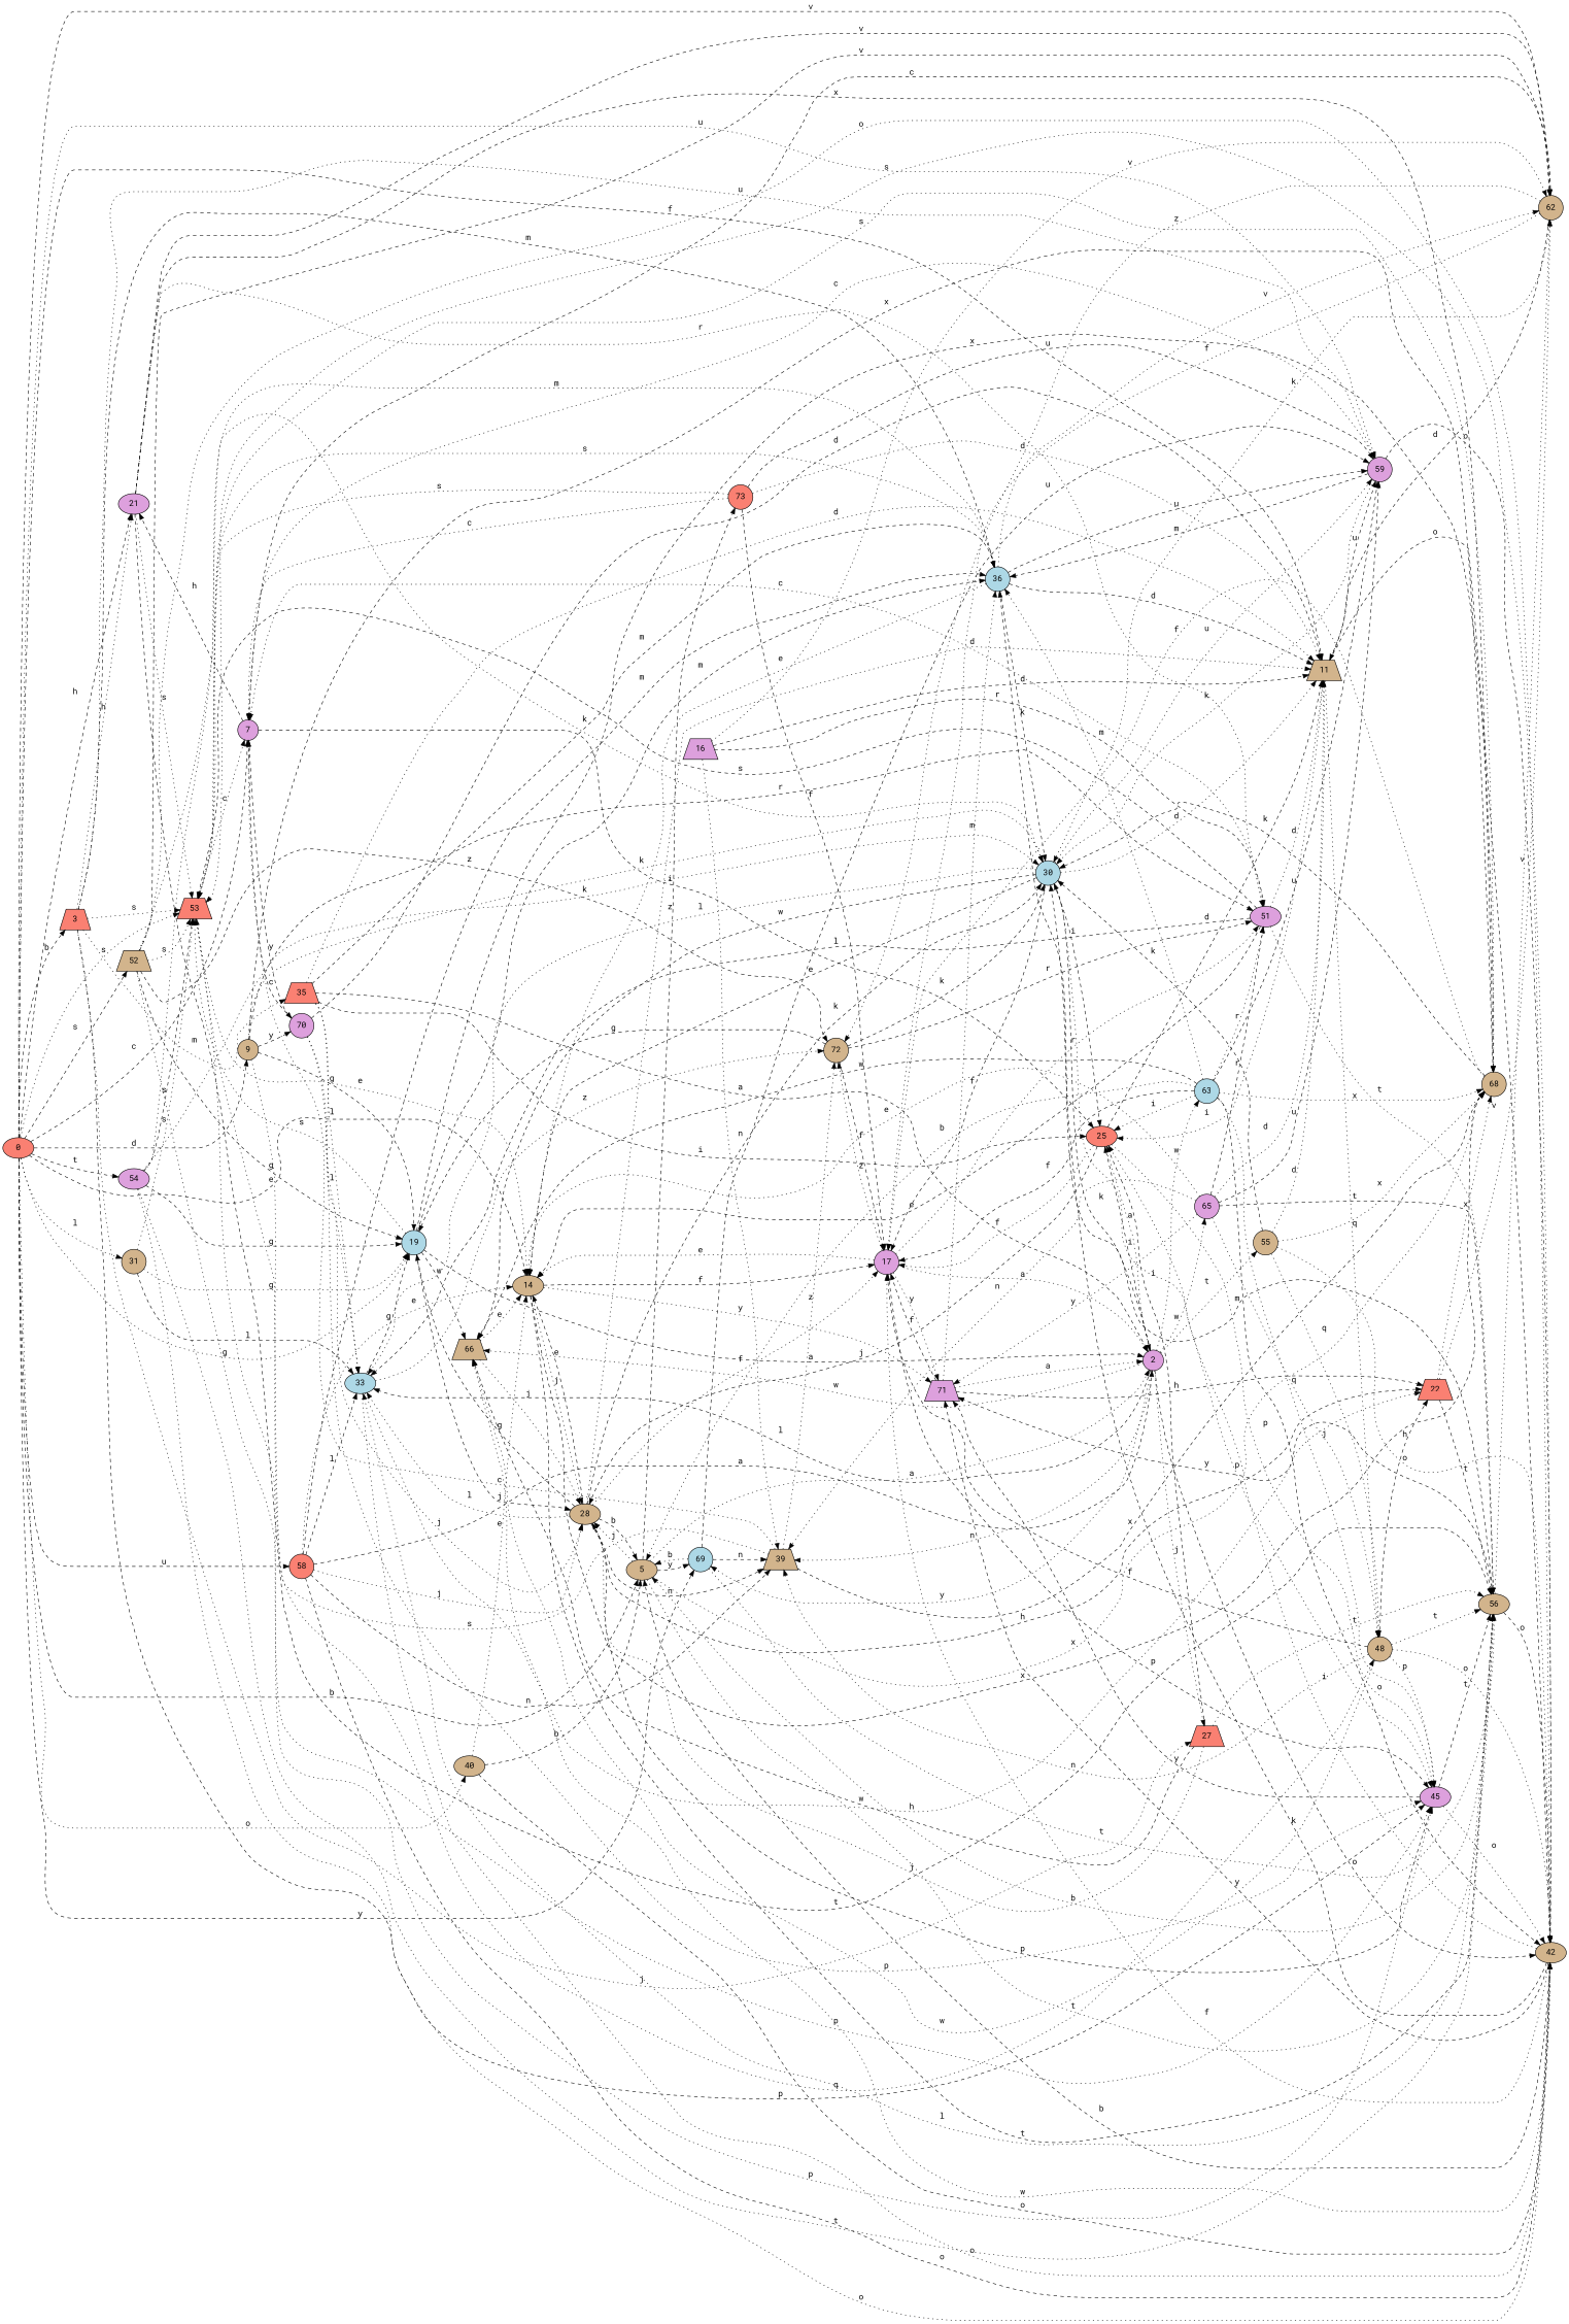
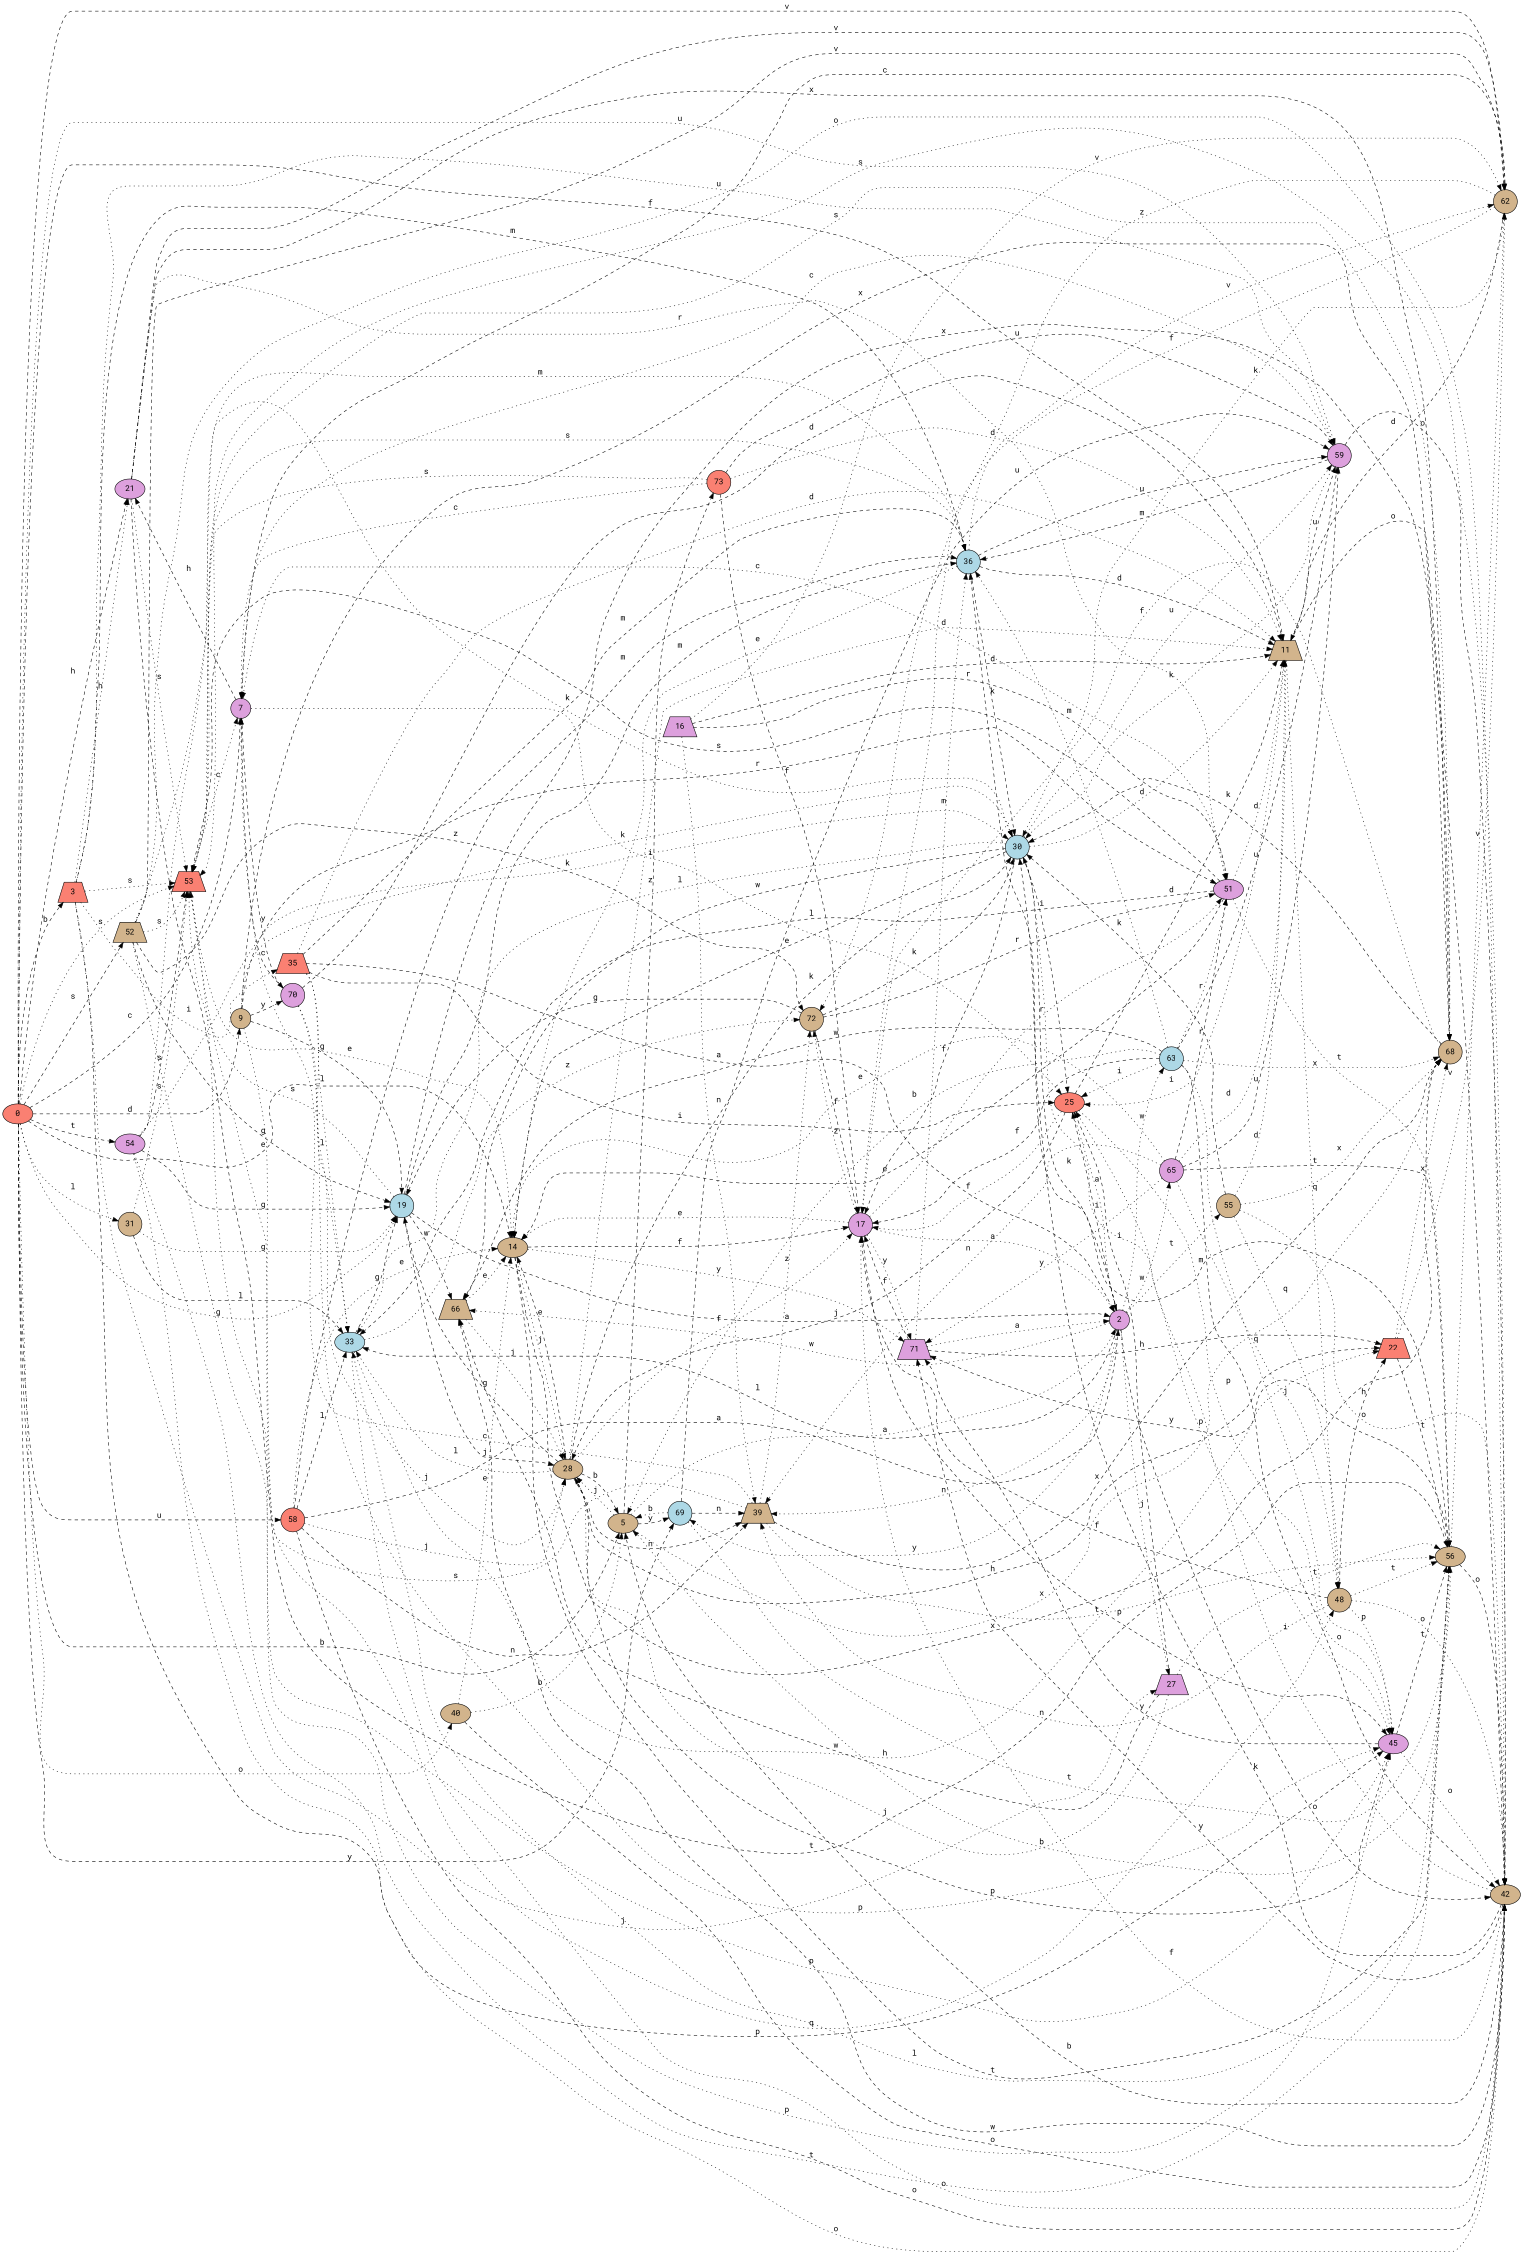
  strict digraph {
    fontname="Roboto Mono"
    rankdir=LR
    node [fillcolor=tan fontname="Roboto Mono" shape=circle style=filled]
    edge [fontname="Roboto Mono" style=dotted]
    0 [fillcolor=salmon shape=ellipse]
    3 [fillcolor=salmon shape=trapezium]
    5 [shape=ellipse]
    7 [fillcolor=plum]
    n5 [label=9]
    14 [shape=ellipse]
    19 [fillcolor=lightblue]
    21 [fillcolor=plum shape=ellipse]
    31
    40 [shape=ellipse]
    52 [shape=trapezium]
    53 [fillcolor=salmon shape=trapezium]
    54 [fillcolor=plum shape=ellipse]
    58 [fillcolor=salmon]
    59 [fillcolor=plum]
    62
    69 [fillcolor=lightblue]
    11 [shape=trapezium]
-   27 [fillcolor=salmon shape=trapezium]
+   27 [fillcolor=plum shape=trapezium]
    35 [fillcolor=salmon shape=trapezium]
    36 [fillcolor=lightblue]
    45 [fillcolor=plum shape=ellipse]
    2 [fillcolor=plum]
    28 [shape=ellipse]
    56 [shape=ellipse]
    68
    73 [fillcolor=salmon]
    25 [fillcolor=salmon shape=ellipse]
    70 [fillcolor=plum]
    30 [fillcolor=lightblue]
    48
    51 [fillcolor=plum shape=ellipse]
    17 [fillcolor=plum]
    71 [fillcolor=plum shape=trapezium]
    16 [fillcolor=plum shape=trapezium]
    39 [shape=trapezium]
    66 [shape=trapezium]
    33 [fillcolor=lightblue shape=ellipse]
    42 [shape=ellipse]
    n40 [label=72]
    55
    63 [fillcolor=lightblue]
    65 [fillcolor=plum]
    22 [fillcolor=salmon shape=trapezium]
    0 -> 3 [label=b style=dashed]
    0 -> 5 [label=b style=dashed]
    0 -> 7 [label=c style=dashed]
    0 -> n5 [label=d style=dashed]
    0 -> 14 [label=e style=dashed]
    0 -> 19 [label=g]
    0 -> 21 [label=h style=dashed]
    0 -> 31 [label=l]
    0 -> 40 [label=o]
    0 -> 52 [label=s style=dashed]
    0 -> 53 [label=s]
    0 -> 54 [label=t style=dashed]
    0 -> 58 [label=u style=dashed]
    0 -> 59 [label=u]
    0 -> 62 [label=v style=dashed]
    0 -> 69 [label=y style=dashed]
    0 -> 11 [label=f style=dashed]
    3 -> 21 [label=h]
    3 -> 53 [label=s]
    3 -> 59 [label=u]
    3 -> 27 [label=j]
-   3 -> 35 [label=m]
+   3 -> 35 [label=i]
    3 -> 36 [label=m style=dashed]
    3 -> 45 [label=p style=dashed]
    5 -> 69 [label=y style=dashed]
    5 -> 2 [label=a]
    5 -> 28 [label=j]
-   5 -> 56 [label=t]
+   39 -> 56 [label=t]
    5 -> 68 [label=x]
    5 -> 73 [label=z style=dashed]
    7 -> 21 [label=h style=dashed]
-   7 -> 25 [label=i style=dashed]
+   7 -> 25 [label=i]
    7 -> 70 [label=y style=dashed]
    n5 -> 19 [label=g style=dashed]
    n5 -> 68 [label=x style=dashed]
    n5 -> 70 [label=y style=dashed]
    n5 -> 30 [label=k]
    n5 -> 48 [label=q]
    n5 -> 51 [label=r style=dashed]
    14 -> 28 [label=j]
    14 -> 56 [label=t style=dashed]
    14 -> 68 [label=x style=dashed]
    14 -> 17 [label=f style=dashed]
    14 -> 71 [label=y]
    19 -> 53 [label=s]
    19 -> 36 [label=m style=dashed]
    19 -> 2 [label=a style=dashed]
    19 -> 28 [label=j style=dashed]
    19 -> 68 [label=x style=dashed]
    19 -> 66 [label=w style=dashed]
    21 -> 53 [label=s]
    21 -> 62 [label=v style=dashed]
    21 -> 56 [label=t style=dashed]
    21 -> 68 [label=x style=dashed]
    21 -> 51 [label=r]
    31 -> 19 [label=g]
    31 -> 53 [label=s]
    31 -> 33 [label=l style=dashed]
-   40 -> 5 [label=b style=dashed]
+   40 -> 5 [label=b]
    40 -> 14 [label=e]
    40 -> 42 [label=o style=dashed]
    52 -> 19 [label=g style=dashed]
    52 -> 53 [label=s]
    52 -> 62 [label=v style=dashed]
    52 -> 45 [label=p]
    52 -> 30 [label=k]
    52 -> 42 [label=o]
    52 -> n40 [label=z style=dashed]
    53 -> 7 [label=c]
    53 -> 14 [label=e]
    53 -> 45 [label=p]
    54 -> 19 [label=g style=dashed]
    54 -> 53 [label=s style=dashed]
    54 -> 36 [label=m]
    54 -> 56 [label=t]
    54 -> 30 [label=k]
    54 -> 42 [label=o]
    58 -> 14 [label=e]
    58 -> 36 [label=m style=dashed]
    58 -> 2 [label=a style=dashed]
    58 -> 28 [label=j]
    58 -> 39 [label=n style=dashed]
    58 -> 33 [label=l style=dashed]
    58 -> 42 [label=o style=dashed]
    59 -> 7 [label=c]
    59 -> 36 [label=m style=dashed]
    59 -> 30 [label=k]
    59 -> 42 [label=o style=dashed]
    62 -> 7 [label=c style=dashed]
    62 -> 11 [label=d style=dashed]
    62 -> 30 [label=k]
    62 -> 17 [label=f]
    62 -> n40 [label=z]
    69 -> 5 [label=b]
    69 -> 59 [label=u style=dashed]
    69 -> 56 [label=t]
    69 -> 39 [label=n style=dashed]
    11 -> 59 [label=u style=dashed]
    11 -> 25 [label=i]
    11 -> 48 [label=q]
    11 -> 42 [label=o style=dashed]
    27 -> 28 [label=j]
    27 -> 56 [label=t]
    27 -> 25 [label=i style=dashed]
    27 -> 66 [label=w style=dashed]
    35 -> 11 [label=d]
    35 -> 36 [label=m style=dashed]
    35 -> 2 [label=a style=dashed]
    35 -> 28 [label=j]
    35 -> 25 [label=i style=dashed]
    35 -> 33 [label=l]
    36 -> 14 [label=e]
    36 -> 53 [label=s]
    36 -> 59 [label=u style=dashed]
    36 -> 62 [label=v]
    36 -> 11 [label=d style=dashed]
    36 -> 30 [label=k style=dashed]
    45 -> 56 [label=t style=dashed]
    45 -> 71 [label=y style=dashed]
    45 -> 42 [label=o]
    2 -> 69 [label=y]
    2 -> 27 [label=j]
    2 -> 25 [label=i style=dashed]
    2 -> 30 [label=k style=dashed]
    2 -> 39 [label=n]
    2 -> 66 [label=w]
    2 -> 33 [label=l style=dashed]
    2 -> 42 [label=o style=dashed]
    2 -> 55 [label=t]
    2 -> 63 [label=w]
    2 -> 65 [label=w]
    28 -> 5 [label=b style=dashed]
    28 -> 14 [label=e style=dashed]
    28 -> 19 [label=g style=dashed]
    28 -> 11 [label=d]
    28 -> 45 [label=p style=dashed]
    28 -> 30 [label=k style=dashed]
    28 -> 17 [label=f]
    28 -> 39 [label=n style=dashed]
    28 -> 33 [label=l]
    28 -> 22 [label=h style=dashed]
    56 -> 5 [label=b]
    56 -> 62 [label=v]
    56 -> 36 [label=m style=dashed]
    56 -> 71 [label=y style=dashed]
    56 -> 33 [label=l]
    56 -> 42 [label=o style=dashed]
    68 -> 53 [label=s]
    68 -> 30 [label=k style=dashed]
    68 -> 17 [label=f]
    73 -> 7 [label=c]
    73 -> 53 [label=s]
    73 -> 59 [label=u style=dashed]
    73 -> 11 [label=d]
    73 -> 17 [label=f style=dashed]
    25 -> 11 [label=d style=dashed]
    25 -> 45 [label=p]
    25 -> 2 [label=a]
    25 -> 28 [label=j style=dashed]
    25 -> 17 [label=f]
    70 -> 7 [label=c style=dashed]
    70 -> 11 [label=d style=dashed]
    70 -> 45 [label=p]
    70 -> 33 [label=l]
    30 -> 14 [label=e style=dashed]
    30 -> 59 [label=u]
    30 -> 11 [label=d]
    30 -> 45 [label=p]
    30 -> 25 [label=i style=dashed]
    30 -> 17 [label=f style=dashed]
    30 -> 66 [label=w style=dashed]
    30 -> 33 [label=l]
    48 -> 45 [label=p]
    48 -> 56 [label=t]
    48 -> 17 [label=f style=dashed]
    48 -> 39 [label=n]
-   48 -> 66 [label=w]
    48 -> 42 [label=o]
    48 -> 22 [label=h style=dashed]
    51 -> 7 [label=c]
    51 -> 14 [label=e style=dashed]
    51 -> 53 [label=s style=dashed]
    51 -> 11 [label=d]
    51 -> 56 [label=t]
    51 -> 33 [label=l style=dashed]
    17 -> 14 [label=e]
    17 -> 45 [label=p style=dashed]
    17 -> 2 [label=a]
    17 -> 51 [label=r]
    17 -> 71 [label=y]
    17 -> n40 [label=z]
    71 -> 36 [label=m]
    71 -> 2 [label=a]
    71 -> 17 [label=f style=dashed]
    71 -> 22 [label=h style=dashed]
    16 -> 62 [label=v]
    16 -> 11 [label=d style=dashed]
    16 -> 51 [label=r style=dashed]
    16 -> 39 [label=n]
    39 -> 7 [label=c]
    39 -> 53 [label=s]
    39 -> 68 [label=x style=dashed]
    39 -> n40 [label=z]
    66 -> 14 [label=e]
    66 -> 28 [label=j]
    33 -> 19 [label=g style=dashed]
    33 -> 42 [label=o]
    33 -> n40 [label=z]
    33 -> 22 [label=h]
    42 -> 5 [label=b style=dashed]
    42 -> 53 [label=s]
    42 -> 25 [label=i]
    42 -> 30 [label=k style=dashed]
    42 -> 17 [label=f]
    42 -> 71 [label=y style=dashed]
-   42 -> 66 [label=w]
+   42 -> 66 [label=w style=dashed]
    n40 -> 19 [label=g style=dashed]
    n40 -> 30 [label=k style=dashed]
    n40 -> 51 [label=r style=dashed]
    n40 -> 17 [label=f style=dashed]
    55 -> 11 [label=d]
    55 -> 68 [label=x]
    55 -> 30 [label=k style=dashed]
    55 -> 48 [label=q]
    55 -> 42 [label=o]
    63 -> 5 [label=b]
    63 -> 59 [label=u style=dashed]
    63 -> 36 [label=m]
    63 -> 45 [label=j]
    63 -> 68 [label=x]
    63 -> 25 [label=i]
    63 -> 51 [label=r]
    63 -> 17 [label=f style=dashed]
    63 -> 66 [label=w style=dashed]
    63 -> 42 [label=o style=dashed]
    65 -> 14 [label=e]
    65 -> 59 [label=u style=dashed]
    65 -> 11 [label=d]
    65 -> 56 [label=t style=dashed]
    65 -> 48 [label=q]
    65 -> 51 [label=r style=dashed]
    65 -> 71 [label=y]
    65 -> 39 [label=n]
    22 -> 62 [label=v]
    22 -> 56 [label=t style=dashed]
    22 -> 68 [label=x]
  }
